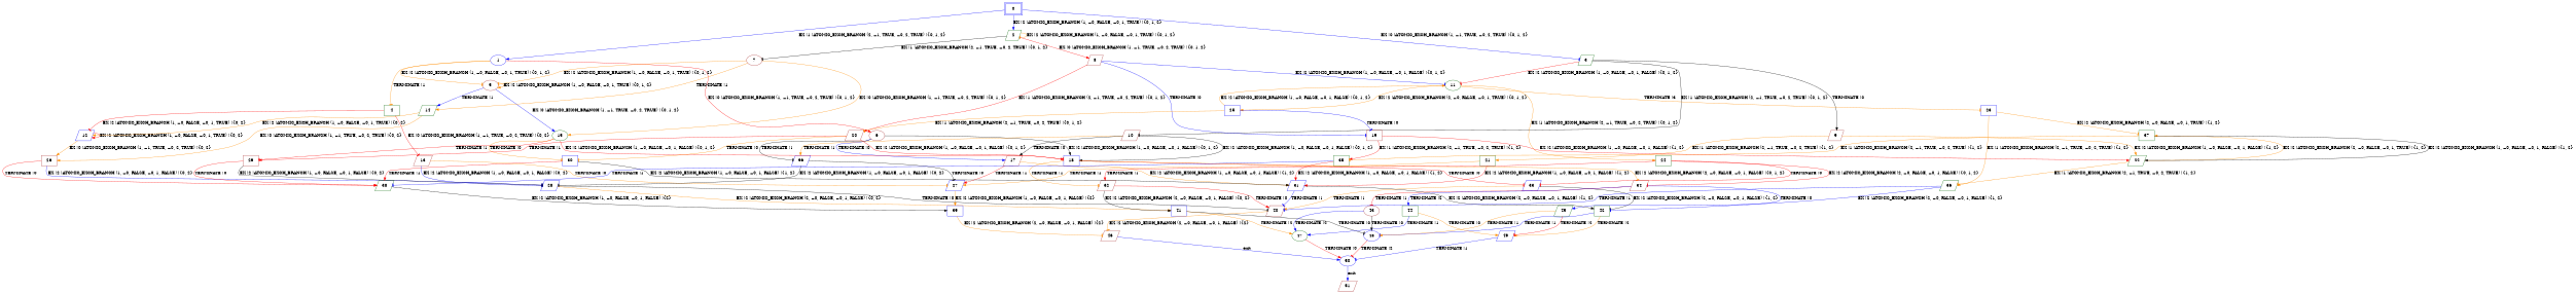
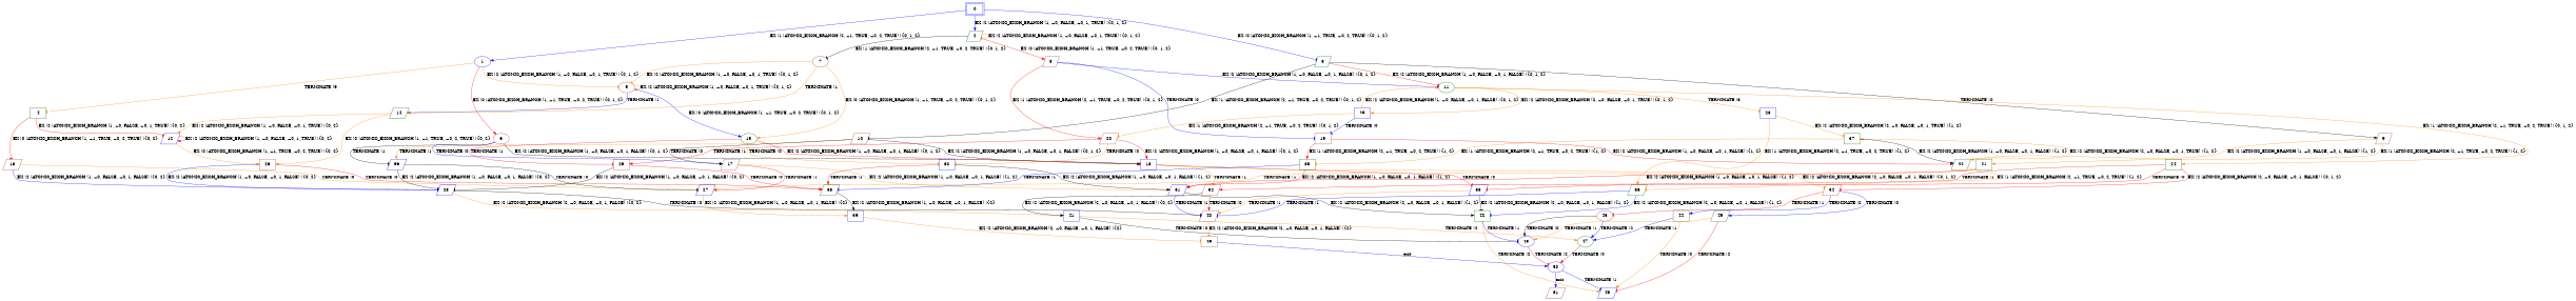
  digraph {
    node [color=brown shape=parallelogram]
    edge [arrowhead=normal color=darkorange]
    0 [color=blue peripheries=2 shape=box]
    1 [color=blue shape=ellipse]
    2 [color=darkgreen]
    3 [color=darkgreen]
    4 [color=darkgreen shape=box]
    5 [shape=ellipse]
    6 [shape=ellipse]
    7 [shape=ellipse]
    8
    9
    10
    11 [color=darkgreen shape=ellipse]
    12 [color=blue]
    13
    14 [color=darkgreen]
    15 [color=darkgreen shape=ellipse]
    n17 [color=blue label=96]
    17
    18 [color=blue shape=box]
    19 [shape=box]
    20
    21 [color=darkgreen shape=box]
    22 [color=darkgreen]
    23 [color=blue shape=box]
    24 [color=darkgreen shape=box]
    25 [color=blue shape=box]
    26 [shape=box]
    27 [color=blue]
    28 [color=blue]
    29 [shape=box]
    30 [color=blue shape=box]
    31 [color=blue]
    32
    33 [color=blue]
    34
    35 [color=darkgreen shape=box]
    36 [color=darkgreen]
    37 [color=darkgreen shape=box]
    38 [color=darkgreen]
    39 [color=blue shape=box]
    40
    41 [color=blue shape=box]
    42 [color=darkgreen shape=box]
    43 [shape=ellipse]
    44 [color=darkgreen shape=box]
    45 [color=darkgreen]
-   46
+   46 [shape=box]
    47 [color=darkgreen shape=ellipse]
    48 [color=blue shape=ellipse]
    49 [color=blue]
    50 [color=blue shape=ellipse]
    51
    0 -> 1 [color=blue label="EX !1 !ATOMIC_EXCH_BRANCH (2, +1, TRUE, +0, 2, TRUE) !{0, 1, 2}"]
    0 -> 2 [color=blue label="EX !2 !ATOMIC_EXCH_BRANCH (1, +0, FALSE, +0, 1, TRUE) !{0, 1, 2}"]
    0 -> 3 [arrowhead=tee color=blue label="EX !0 !ATOMIC_EXCH_BRANCH (1, +1, TRUE, +0, 2, TRUE) !{0, 1, 2}"]
-   1 -> 4 [arrowhead=tee label="TERMINATE !1"]
+   1 -> 4 [arrowhead=tee label="TERMINATE !9"]
    1 -> 5 [arrowhead=tee label="EX !2 !ATOMIC_EXCH_BRANCH (1, +0, FALSE, +0, 1, TRUE) !{0, 1, 2}"]
    1 -> 6 [color=red label="EX !0 !ATOMIC_EXCH_BRANCH (1, +1, TRUE, +0, 2, TRUE) !{0, 1, 2}"]
    2 -> 2 [arrowhead=tee label="EX !2 !ATOMIC_EXCH_BRANCH (1, +0, FALSE, +0, 1, TRUE) !{0, 1, 2}"]
    2 -> 7 [arrowhead=tee color=black label="EX !1 !ATOMIC_EXCH_BRANCH (2, +1, TRUE, +0, 2, TRUE) !{0, 1, 2}"]
    2 -> 8 [color=red label="EX !0 !ATOMIC_EXCH_BRANCH (1, +1, TRUE, +0, 2, TRUE) !{0, 1, 2}"]
    3 -> 9 [color=black label="TERMINATE !0"]
    3 -> 10 [arrowhead=tee color=black label="EX !1 !ATOMIC_EXCH_BRANCH (2, +1, TRUE, +0, 2, TRUE) !{0, 1, 2}"]
    3 -> 11 [arrowhead=tee color=red label="EX !2 !ATOMIC_EXCH_BRANCH (1, +0, FALSE, +0, 1, FALSE) !{0, 1, 2}"]
    4 -> 12 [arrowhead=tee color=red label="EX !2 !ATOMIC_EXCH_BRANCH (1, +0, FALSE, +0, 1, TRUE) !{0, 2}"]
    4 -> 13 [arrowhead=tee color=red label="EX !0 !ATOMIC_EXCH_BRANCH (1, +1, TRUE, +0, 2, TRUE) !{0, 2}"]
    5 -> 5 [label="EX !2 !ATOMIC_EXCH_BRANCH (1, +0, FALSE, +0, 1, TRUE) !{0, 1, 2}"]
    5 -> 14 [color=blue label="TERMINATE !1"]
    5 -> 15 [color=blue label="EX !0 !ATOMIC_EXCH_BRANCH (1, +1, TRUE, +0, 2, TRUE) !{0, 1, 2}"]
    6 -> n17 [arrowhead=tee color=black label="TERMINATE !1"]
    6 -> 17 [color=blue label="TERMINATE !0"]
    6 -> 18 [color=black label="EX !2 !ATOMIC_EXCH_BRANCH (1, +0, FALSE, +0, 1, FALSE) !{0, 1, 2}"]
    7 -> 5 [arrowhead=tee label="EX !2 !ATOMIC_EXCH_BRANCH (1, +0, FALSE, +0, 1, TRUE) !{0, 1, 2}"]
    7 -> 14 [label="TERMINATE !1"]
    7 -> 15 [label="EX !0 !ATOMIC_EXCH_BRANCH (1, +1, TRUE, +0, 2, TRUE) !{0, 1, 2}"]
    8 -> 11 [arrowhead=tee color=blue label="EX !2 !ATOMIC_EXCH_BRANCH (1, +0, FALSE, +0, 1, FALSE) !{0, 1, 2}"]
    8 -> 19 [arrowhead=tee color=blue label="TERMINATE !0"]
    8 -> 20 [color=red label="EX !1 !ATOMIC_EXCH_BRANCH (2, +1, TRUE, +0, 2, TRUE) !{0, 1, 2}"]
    9 -> 21 [label="EX !1 !ATOMIC_EXCH_BRANCH (2, +1, TRUE, +0, 2, TRUE) !{1, 2}"]
    9 -> 22 [label="EX !2 !ATOMIC_EXCH_BRANCH (1, +0, FALSE, +0, 1, FALSE) !{1, 2}"]
    10 -> n17 [label="TERMINATE !1"]
    10 -> 17 [color=black label="TERMINATE !0"]
    10 -> 18 [color=black label="EX !2 !ATOMIC_EXCH_BRANCH (1, +0, FALSE, +0, 1, FALSE) !{0, 1, 2}"]
    11 -> 23 [arrowhead=tee label="TERMINATE !3"]
    11 -> 24 [label="EX !1 !ATOMIC_EXCH_BRANCH (2, +1, TRUE, +0, 2, TRUE) !{0, 1, 2}"]
    11 -> 25 [label="EX !2 !ATOMIC_EXCH_BRANCH (2, +0, FALSE, +0, 1, TRUE) !{0, 1, 2}"]
    12 -> 12 [color=red label="EX !2 !ATOMIC_EXCH_BRANCH (1, +0, FALSE, +0, 1, TRUE) !{0, 2}"]
    12 -> 26 [label="EX !0 !ATOMIC_EXCH_BRANCH (1, +1, TRUE, +0, 2, TRUE) !{0, 2}"]
    13 -> 27 [arrowhead=tee label="TERMINATE !0"]
    13 -> 28 [arrowhead=tee color=blue label="EX !2 !ATOMIC_EXCH_BRANCH (1, +0, FALSE, +0, 1, FALSE) !{0, 2}"]
    14 -> 12 [label="EX !2 !ATOMIC_EXCH_BRANCH (1, +0, FALSE, +0, 1, TRUE) !{0, 2}"]
    14 -> 26 [label="EX !0 !ATOMIC_EXCH_BRANCH (1, +1, TRUE, +0, 2, TRUE) !{0, 2}"]
    15 -> 18 [arrowhead=tee color=red label="EX !2 !ATOMIC_EXCH_BRANCH (1, +0, FALSE, +0, 1, FALSE) !{0, 1, 2}"]
    15 -> 29 [arrowhead=tee color=red label="TERMINATE !1"]
    15 -> 30 [arrowhead=tee label="TERMINATE !0"]
    n17 -> 27 [arrowhead=tee color=black label="TERMINATE !0"]
    n17 -> 28 [arrowhead=tee color=black label="EX !2 !ATOMIC_EXCH_BRANCH (1, +0, FALSE, +0, 1, FALSE) !{0, 2}"]
    17 -> 27 [color=red label="TERMINATE !1"]
    17 -> 31 [label="EX !2 !ATOMIC_EXCH_BRANCH (1, +0, FALSE, +0, 1, FALSE) !{1, 2}"]
    18 -> 32 [arrowhead=tee label="TERMINATE !1"]
    18 -> 33 [arrowhead=tee color=red label="TERMINATE !0"]
    18 -> 34 [arrowhead=tee label="EX !2 !ATOMIC_EXCH_BRANCH (2, +0, FALSE, +0, 1, FALSE) !{0, 1, 2}"]
    19 -> 22 [color=red label="EX !2 !ATOMIC_EXCH_BRANCH (1, +0, FALSE, +0, 1, FALSE) !{1, 2}"]
    19 -> 35 [color=red label="EX !1 !ATOMIC_EXCH_BRANCH (2, +1, TRUE, +0, 2, TRUE) !{1, 2}"]
    20 -> 18 [color=red label="EX !2 !ATOMIC_EXCH_BRANCH (1, +0, FALSE, +0, 1, FALSE) !{0, 1, 2}"]
    20 -> 29 [color=red label="TERMINATE !1"]
    20 -> 30 [arrowhead=tee label="TERMINATE !0"]
    21 -> 27 [label="TERMINATE !1"]
    21 -> 31 [color=red label="EX !2 !ATOMIC_EXCH_BRANCH (1, +0, FALSE, +0, 1, FALSE) !{1, 2}"]
    22 -> 36 [arrowhead=tee label="EX !1 !ATOMIC_EXCH_BRANCH (2, +1, TRUE, +0, 2, TRUE) !{1, 2}"]
    22 -> 37 [label="EX !2 !ATOMIC_EXCH_BRANCH (2, +0, FALSE, +0, 1, TRUE) !{1, 2}"]
    23 -> 36 [label="EX !1 !ATOMIC_EXCH_BRANCH (2, +1, TRUE, +0, 2, TRUE) !{1, 2}"]
    23 -> 37 [arrowhead=tee label="EX !2 !ATOMIC_EXCH_BRANCH (2, +0, FALSE, +0, 1, TRUE) !{1, 2}"]
    24 -> 32 [color=red label="TERMINATE !1"]
    24 -> 33 [arrowhead=tee color=red label="TERMINATE !0"]
    24 -> 34 [arrowhead=tee color=red label="EX !2 !ATOMIC_EXCH_BRANCH (2, +0, FALSE, +0, 1, FALSE) !{0, 1, 2}"]
    25 -> 11 [label="EX !2 !ATOMIC_EXCH_BRANCH (1, +0, FALSE, +0, 1, FALSE) !{0, 1, 2}"]
    25 -> 19 [arrowhead=tee color=blue label="TERMINATE !0"]
    25 -> 20 [arrowhead=tee label="EX !1 !ATOMIC_EXCH_BRANCH (2, +1, TRUE, +0, 2, TRUE) !{0, 1, 2}"]
    26 -> 28 [arrowhead=tee color=blue label="EX !2 !ATOMIC_EXCH_BRANCH (1, +0, FALSE, +0, 1, FALSE) !{0, 2}"]
    26 -> 38 [color=red label="TERMINATE !0"]
    27 -> 39 [label="EX !2 !ATOMIC_EXCH_BRANCH (1, +0, FALSE, +0, 1, FALSE) !{2}"]
    28 -> 40 [arrowhead=tee color=black label="TERMINATE !0"]
    28 -> 41 [label="EX !2 !ATOMIC_EXCH_BRANCH (2, +0, FALSE, +0, 1, FALSE) !{0, 2}"]
    29 -> 28 [arrowhead=tee color=black label="EX !2 !ATOMIC_EXCH_BRANCH (1, +0, FALSE, +0, 1, FALSE) !{0, 2}"]
    29 -> 38 [color=red label="TERMINATE !0"]
    30 -> 31 [color=black label="EX !2 !ATOMIC_EXCH_BRANCH (1, +0, FALSE, +0, 1, FALSE) !{1, 2}"]
    30 -> 38 [color=red label="TERMINATE !1"]
    31 -> 40 [arrowhead=tee color=blue label="TERMINATE !1"]
    31 -> 42 [color=black label="EX !2 !ATOMIC_EXCH_BRANCH (2, +0, FALSE, +0, 1, FALSE) !{1, 2}"]
    32 -> 40 [color=red label="TERMINATE !0"]
    32 -> 41 [color=black label="EX !2 !ATOMIC_EXCH_BRANCH (2, +0, FALSE, +0, 1, FALSE) !{0, 2}"]
    33 -> 40 [label="TERMINATE !1"]
    33 -> 42 [arrowhead=tee color=black label="EX !2 !ATOMIC_EXCH_BRANCH (2, +0, FALSE, +0, 1, FALSE) !{1, 2}"]
    34 -> 43 [arrowhead=tee color=red label="TERMINATE !1"]
    34 -> 44 [color=blue label="TERMINATE !2"]
    34 -> 45 [color=blue label="TERMINATE !0"]
    35 -> 31 [color=red label="EX !2 !ATOMIC_EXCH_BRANCH (1, +0, FALSE, +0, 1, FALSE) !{1, 2}"]
    35 -> 38 [arrowhead=tee color=blue label="TERMINATE !1"]
    36 -> 40 [arrowhead=tee color=blue label="TERMINATE !1"]
    36 -> 42 [arrowhead=tee color=blue label="EX !2 !ATOMIC_EXCH_BRANCH (2, +0, FALSE, +0, 1, FALSE) !{1, 2}"]
    37 -> 22 [color=black label="EX !2 !ATOMIC_EXCH_BRANCH (1, +0, FALSE, +0, 1, FALSE) !{1, 2}"]
    37 -> 35 [arrowhead=tee label="EX !1 !ATOMIC_EXCH_BRANCH (2, +1, TRUE, +0, 2, TRUE) !{1, 2}"]
    38 -> 39 [color=black label="EX !2 !ATOMIC_EXCH_BRANCH (1, +0, FALSE, +0, 1, FALSE) !{2}"]
    39 -> 46 [arrowhead=tee label="EX !2 !ATOMIC_EXCH_BRANCH (2, +0, FALSE, +0, 1, FALSE) !{2}"]
    40 -> 46 [arrowhead=tee label="EX !2 !ATOMIC_EXCH_BRANCH (2, +0, FALSE, +0, 1, FALSE) !{2}"]
    41 -> 47 [label="TERMINATE !2"]
    41 -> 48 [arrowhead=tee color=black label="TERMINATE !0"]
    42 -> 48 [arrowhead=tee color=blue label="TERMINATE !1"]
    42 -> 49 [label="TERMINATE !2"]
    43 -> 47 [color=blue label="TERMINATE !2"]
    43 -> 48 [color=black label="TERMINATE !0"]
    44 -> 47 [color=blue label="TERMINATE !1"]
    44 -> 49 [label="TERMINATE !0"]
    45 -> 48 [label="TERMINATE !1"]
    45 -> 49 [arrowhead=tee color=red label="TERMINATE !2"]
    46 -> 50 [color=blue label=exit]
    47 -> 50 [color=red label="TERMINATE !0"]
    48 -> 50 [arrowhead=tee color=red label="TERMINATE !2"]
-   49 -> 50 [arrowhead=tee color=blue label="TERMINATE !1"]
+   50 -> 49 [arrowhead=tee color=blue label="TERMINATE !1"]
    50 -> 51 [color=blue label=exit]
  }
